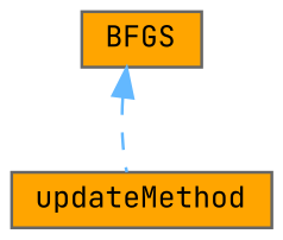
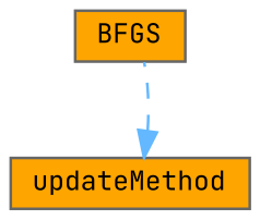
  digraph {
    fontname="JetBrains Mono"
    node [color=gray40 fillcolor=orange fontname="JetBrains Mono" fontsize=10 shape=box style=filled]
    n1 [fontcolor=black height=0.2 label=BFGS width=0.4]
    n2 [height=0.2 label=updateMethod width=0.4]
-   n1 -> n2 [color=steelblue1 dir=back fontname="JetBrains Mono" fontsize=10 labelfontname=Helvetica labelfontsize=10 style=dashed]
+   n2 -> n1 [color=steelblue1 dir=back fontname="JetBrains Mono" fontsize=10 labelfontname=Helvetica labelfontsize=10 style=dashed]
  }
